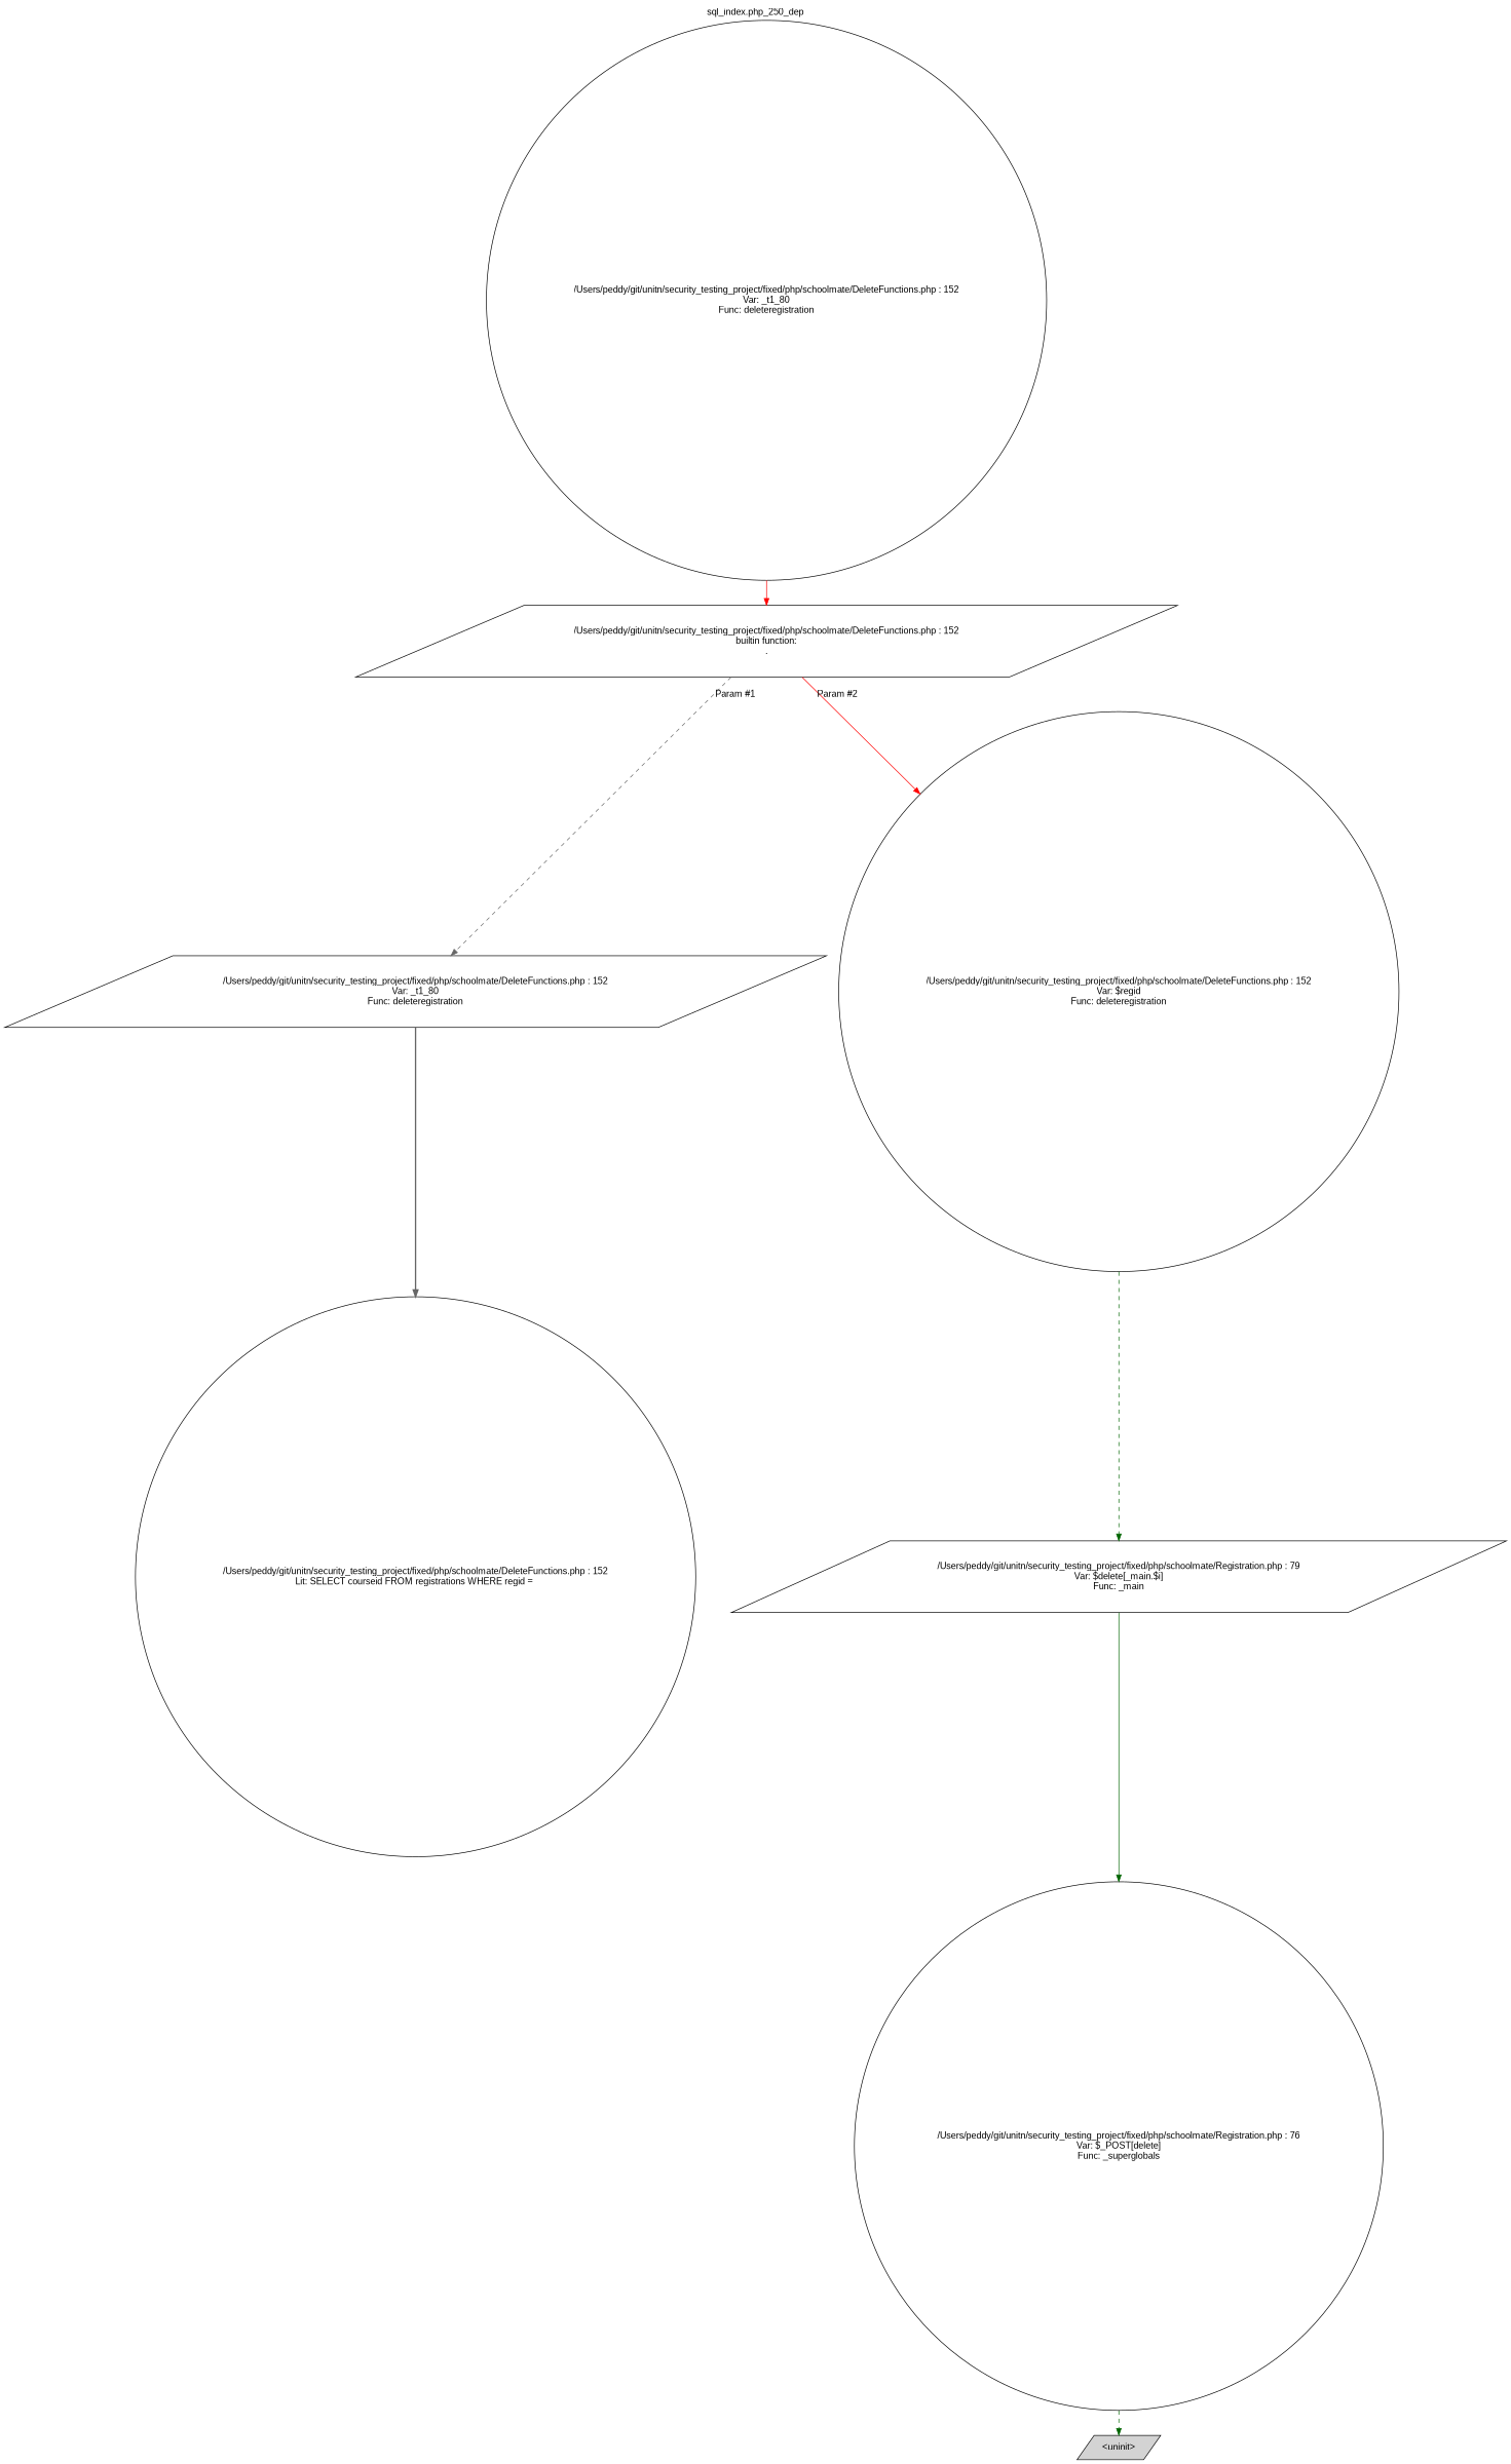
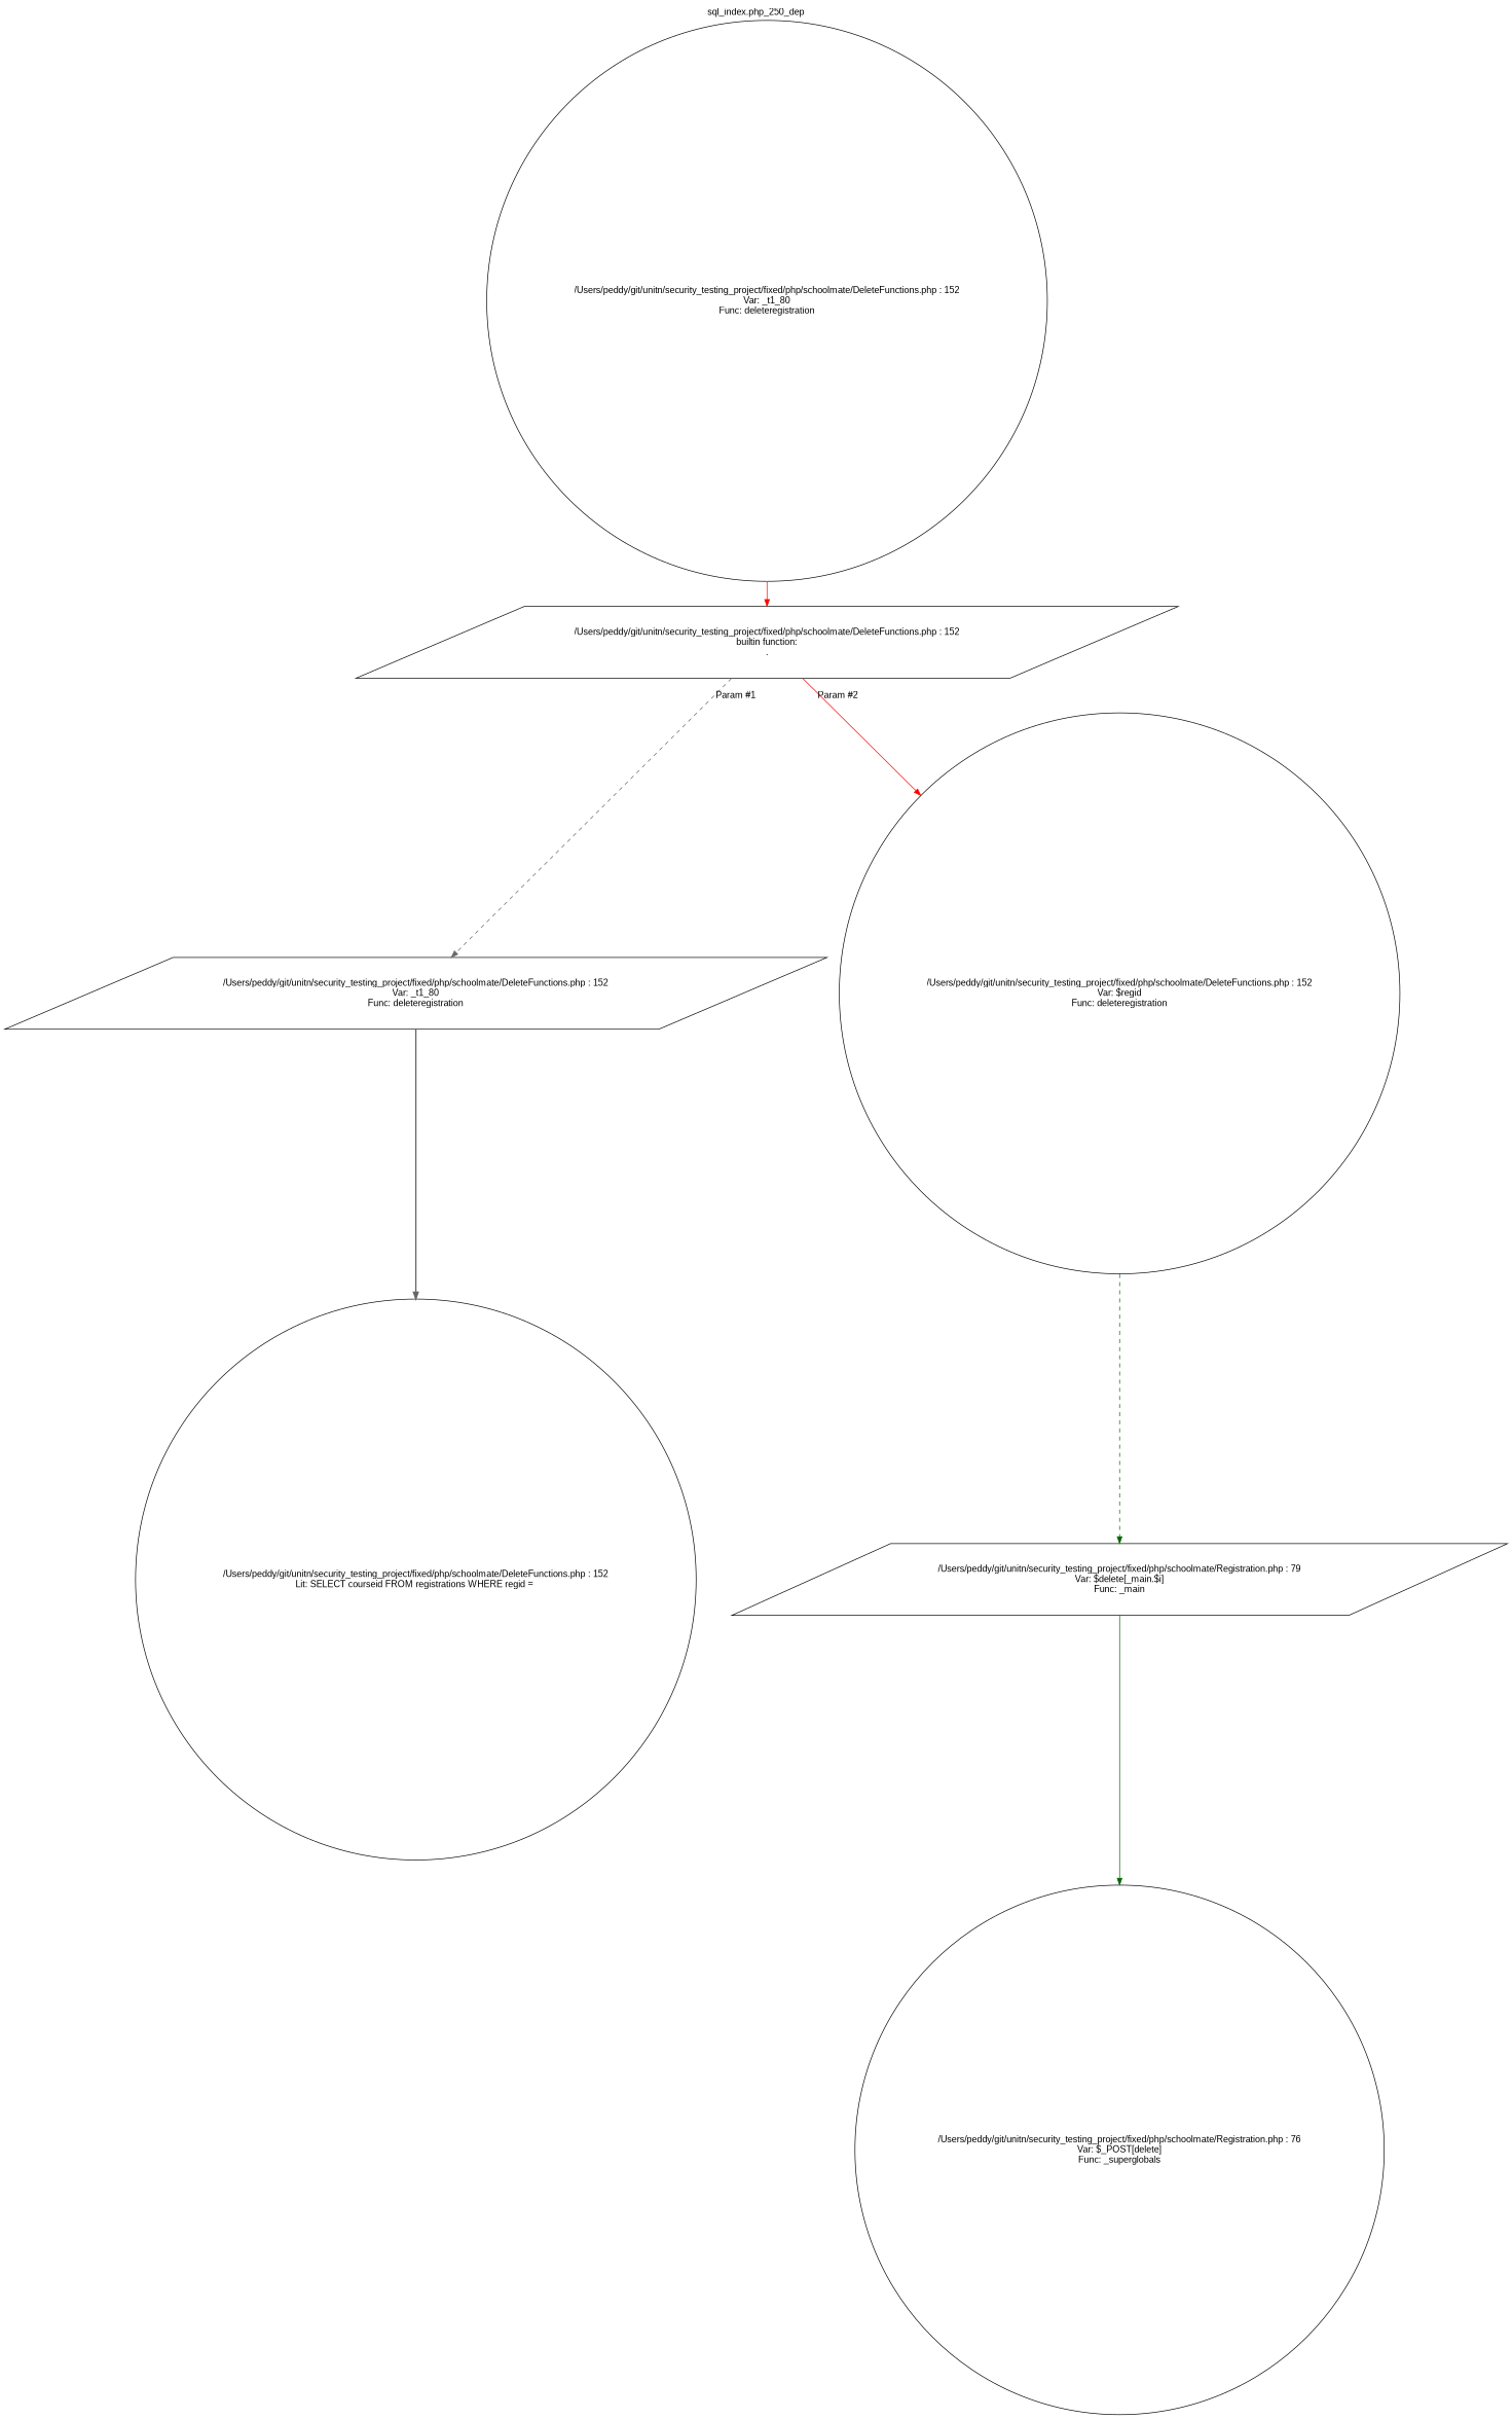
  digraph {
    label="sql_index.php_250_dep"
    labelloc=t
    fontname="Liberation Sans"
    node [shape=circle fontname="Liberation Sans"]
    edge [color=darkgreen style=solid fontname="Liberation Sans"]
    n1 [label="/Users/peddy/git/unitn/security_testing_project/fixed/php/schoolmate/DeleteFunctions.php : 152\nVar: _t1_80\nFunc: deleteregistration\n"]
    n2 [label="/Users/peddy/git/unitn/security_testing_project/fixed/php/schoolmate/DeleteFunctions.php : 152\nbuiltin function:\n.\n" shape=parallelogram]
    n3 [label="/Users/peddy/git/unitn/security_testing_project/fixed/php/schoolmate/DeleteFunctions.php : 152\nVar: _t1_80\nFunc: deleteregistration\n" shape=parallelogram]
    n4 [label="/Users/peddy/git/unitn/security_testing_project/fixed/php/schoolmate/DeleteFunctions.php : 152\nVar: $regid\nFunc: deleteregistration\n"]
    n5 [label="/Users/peddy/git/unitn/security_testing_project/fixed/php/schoolmate/DeleteFunctions.php : 152\nLit: SELECT courseid FROM registrations WHERE regid = \n"]
    n6 [label="/Users/peddy/git/unitn/security_testing_project/fixed/php/schoolmate/Registration.php : 79\nVar: $delete[_main.$i]\nFunc: _main\n" shape=parallelogram]
    n7 [label="/Users/peddy/git/unitn/security_testing_project/fixed/php/schoolmate/Registration.php : 76\nVar: $_POST[delete]\nFunc: _superglobals\n"]
-   n8 [label="<uninit>" shape=parallelogram style=filled]
    n1 -> n2 [color=red]
    n2 -> n3 [label="Param #1" color=gray40 style=dashed]
    n2 -> n4 [label="Param #2" color=red]
    n3 -> n5 [color=gray40 style=bold]
    n4 -> n6 [style=dashed]
    n6 -> n7
-   n7 -> n8 [style=dashed]
  }
